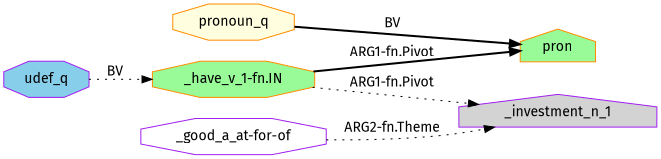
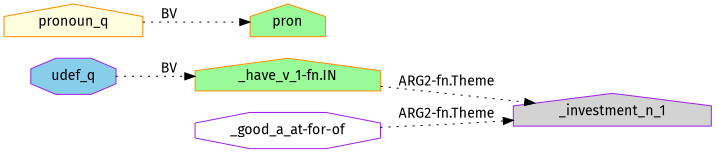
  digraph {
    fontname="Fira Sans"
    rankdir=LR
    node [color=purple fillcolor=palegreen fontname="Fira Sans" shape=octagon style=filled]
    edge [fontname="Fira Sans" style=dotted]
    _investment_n_1 [fillcolor=lightgrey shape=house]
-   "_have_v_1-fn.IN" [color=darkorange]
+   "_have_v_1-fn.IN" [color=darkorange shape=house]
    pron [color=darkorange shape=house]
    udef_q [fillcolor=skyblue]
    "_good_a_at-for-of" [fillcolor=white]
-   pronoun_q [color=darkorange fillcolor=lightyellow]
-   "_have_v_1-fn.IN" -> _investment_n_1 [label="ARG1-fn.Pivot"]
-   "_have_v_1-fn.IN" -> pron [label="ARG1-fn.Pivot" style=bold]
+   pronoun_q [color=darkorange fillcolor=lightyellow shape=house]
+   "_have_v_1-fn.IN" -> _investment_n_1 [label="ARG2-fn.Theme"]
    udef_q -> "_have_v_1-fn.IN" [label=BV]
    "_good_a_at-for-of" -> _investment_n_1 [label="ARG2-fn.Theme"]
-   pronoun_q -> pron [label=BV style=bold]
+   pronoun_q -> pron [label=BV]
  }
